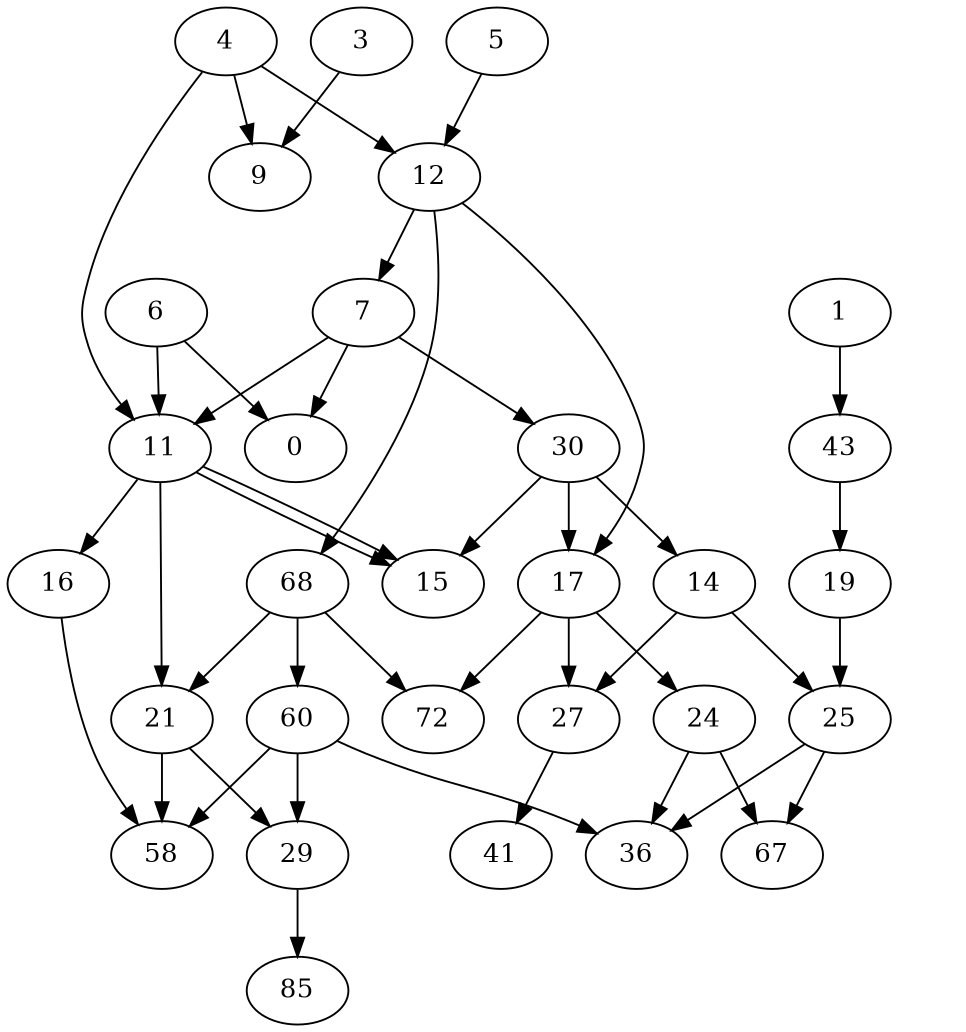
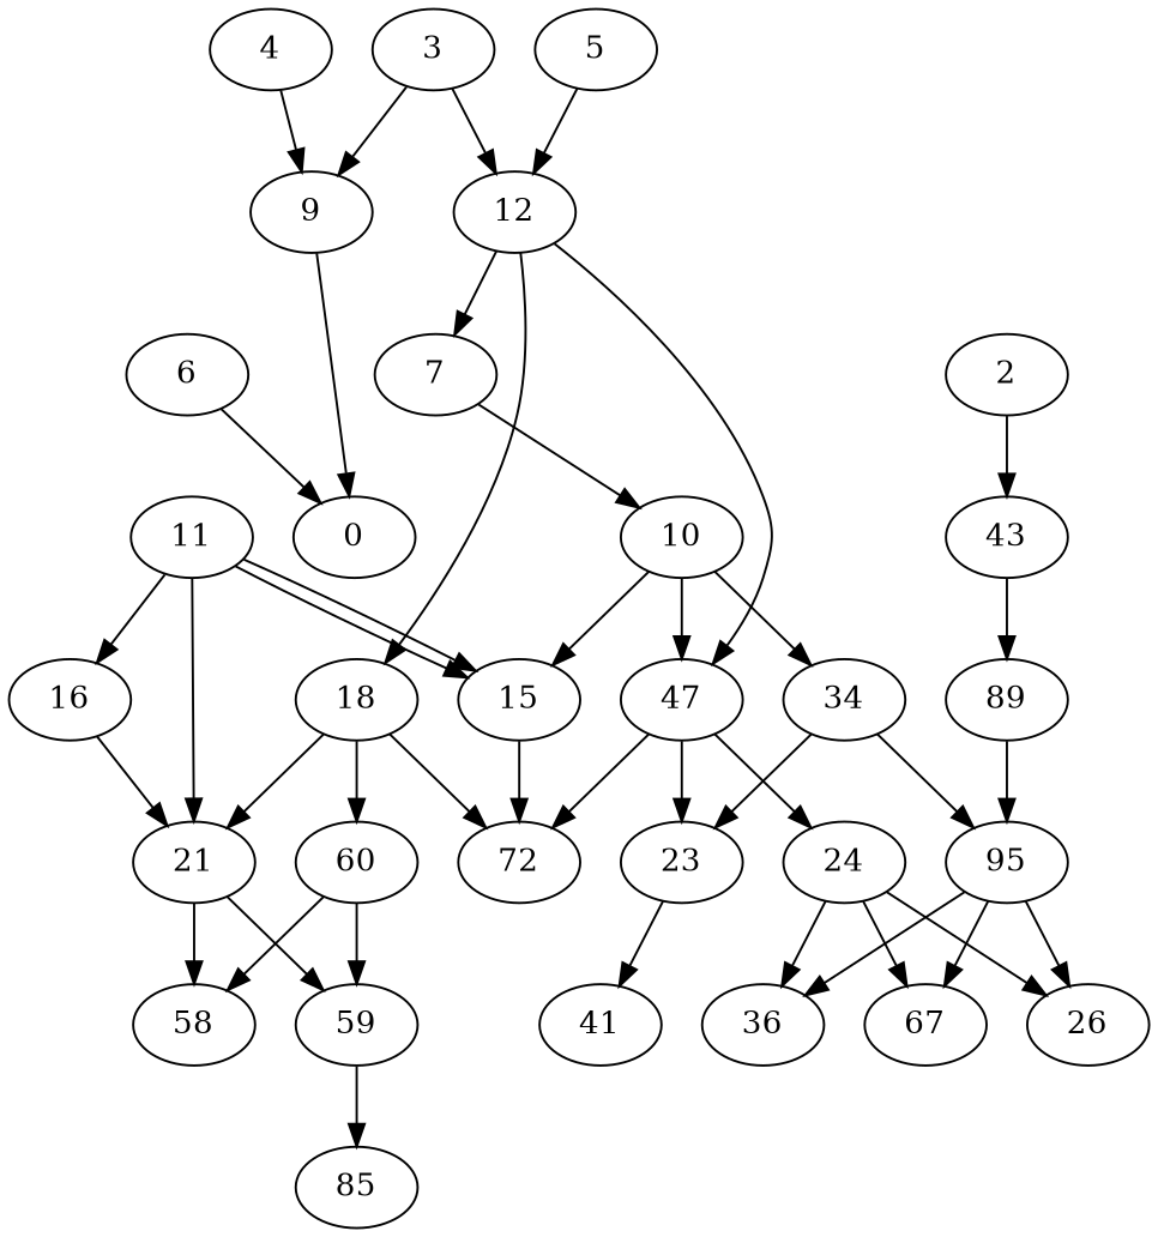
  digraph {
    node [alpha=0.01]
-   1 [alpha=0.18 expect_size=3164443159391106]
+   1 [alpha=0.18 expect_size=3164443159391106 label=2]
    n2 [alpha=0.11 expect_size=879631508312506236928 label=43]
    9 [alpha=0.10 expect_size=903572933937463296000]
-   19 [alpha=0.03 expect_size=10362705197983688]
+   19 [alpha=0.03 expect_size=10362705197983688 label=89]
    16 [alpha=0.15 expect_size=91822282924056208]
    21 [alpha=0.12 expect_size=525921613448383168]
-   25 [alpha=0.12 expect_size=2091160234418344296448]
+   25 [alpha=0.12 expect_size=2091160234418344296448 label=95]
    3 [alpha=0.14 expect_size=10756207484969418752]
    12 [expect_size=8339687867275495]
-   17 [expect_size=9986243578774224]
-   18 [alpha=0.15 expect_size=362883451634058496 label=68]
+   17 [expect_size=9986243578774224 label=47]
+   18 [alpha=0.15 expect_size=362883451634058496]
    7 [alpha=0.19 expect_size=467312185013545467904]
    24 [alpha=0.10 expect_size=12985681302735814656]
-   23 [expect_size=667470627407383040 label=27]
+   23 [expect_size=667470627407383040]
    n15 [alpha=0.03 expect_size=53749424853862208 label=72]
    n16 [alpha=0.13 expect_size=2321630381864969568256 label=60]
    4 [alpha=0.12 expect_size=47934293371066344]
    11 [expect_size=32886657404010233856]
    15 [expect_size=1460119265290087]
    5 [alpha=0.08 expect_size=3787863046022867]
    6 [alpha=0.08 expect_size=1750674757419760877568]
    n22 [alpha=0.05 expect_size=585364658271125 label=0]
-   10 [alpha=0.12 expect_size=392032545702681728 label=30]
-   14 [alpha=0.15 expect_size=176514554923090816]
+   10 [alpha=0.12 expect_size=392032545702681728]
+   14 [alpha=0.15 expect_size=176514554923090816 label=34]
    n25 [alpha=0.00 expect_size=1354987495646418176 label=58]
-   29 [alpha=0.13 expect_size=5077184694187265]
+   29 [alpha=0.13 expect_size=5077184694187265 label=59]
    n27 [alpha=0.05 expect_size=119123411969054343168 label=36]
+   26 [alpha=0.10 expect_size=52632650492487401472]
    n29 [alpha=0.03 expect_size=1444947791084068 label=67]
    n30 [alpha=0.03 expect_size=631085672438557 label=41]
    n31 [alpha=0.05 expect_size=725741241025498710016 label=85]
    1 -> n2
    n2 -> 19
    19 -> 25
-   16 -> n25
+   16 -> 21
    21 -> n25
    21 -> 29
    25 -> n27
+   25 -> 26
    25 -> n29
    3 -> 9
-   4 -> 12
+   3 -> 12
    12 -> 17
    12 -> 18
    12 -> 7
    17 -> 24
    17 -> 23
    17 -> n15
    18 -> 21
    18 -> n15
    18 -> n16
-   7 -> 11
-   7 -> n22
+   9 -> n22
    7 -> 10
    24 -> n27
+   24 -> 26
    24 -> n29
    23 -> n30
    n16 -> n25
    n16 -> 29
-   n16 -> n27
    4 -> 9
-   4 -> 11
    11 -> 16
    11 -> 21
    11 -> 15
    11 -> 15
+   15 -> n15
    5 -> 12
-   6 -> 11
    6 -> n22
    10 -> 17
    10 -> 15
    10 -> 14
    14 -> 25
    14 -> 23
    29 -> n31
  }
